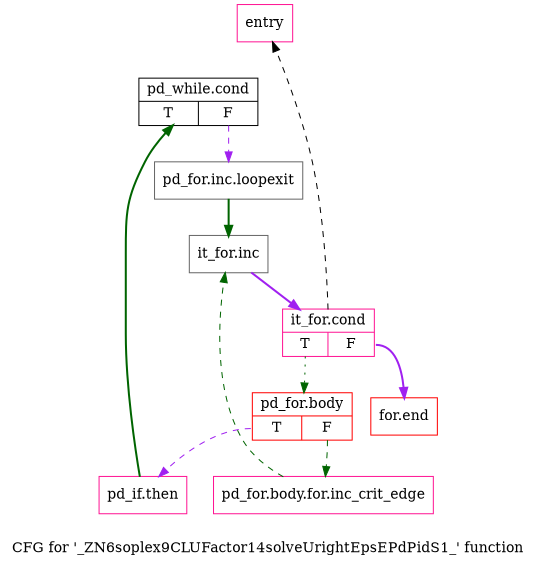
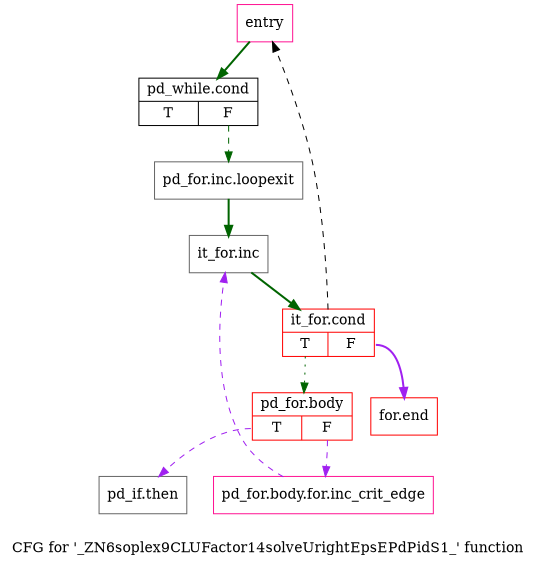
  digraph {
    label="CFG for '_ZN6soplex9CLUFactor14solveUrightEpsEPdPidS1_' function"
    node [color=deeppink shape=record]
    edge [color=darkgreen style=dashed]
    n1 [label="{entry}"]
-   n2 [label="{it_for.cond|{<s0>T|<s1>F}}"]
+   n2 [color=red label="{it_for.cond|{<s0>T|<s1>F}}"]
    n3 [color=red label="{pd_for.body|{<s0>T|<s1>F}}"]
    n4 [color=red label="{for.end}"]
-   n5 [label="{pd_if.then}"]
+   n5 [color=gray40 label="{pd_if.then}"]
    n6 [label="{pd_for.body.for.inc_crit_edge}"]
    n7 [color=black label="{pd_while.cond|{<s0>T|<s1>F}}"]
    n8 [color=gray40 label="{it_for.inc}"]
    n9 [color=gray40 label="{pd_for.inc.loopexit}"]
    n2 -> n1 [color=black]
    n2 -> n3 [style=dotted tailport=s0]
    n2 -> n4 [color=purple style=bold tailport=s1]
    n3 -> n5 [color=purple tailport=s0]
-   n3 -> n6 [tailport=s1]
-   n5 -> n7 [style=bold]
-   n6 -> n8
-   n7 -> n9 [color=purple tailport=s1]
-   n8 -> n2 [color=purple style=bold]
+   n3 -> n6 [color=purple tailport=s1]
+   n1 -> n7 [style=bold]
+   n6 -> n8 [color=purple]
+   n7 -> n9 [tailport=s1]
+   n8 -> n2 [style=bold]
    n9 -> n8 [style=bold]
  }
